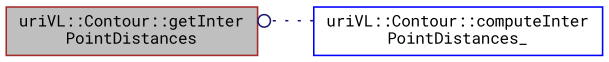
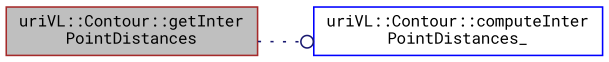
  digraph {
    rankdir=LR
    fontname="Roboto Mono"
    node [fontname="Roboto Mono" fontsize=10 shape=record style=filled]
    n1 [color=brown fillcolor=grey75 fontcolor=black height=0.2 label="uriVL::Contour::getInter\lPointDistances" width=0.4]
    n2 [color=blue fillcolor=white height=0.2 label="uriVL::Contour::computeInter\lPointDistances_" width=0.4]
-   n2 -> n1 [color=midnightblue fontname="Roboto Mono" fontsize=10 labelfontname=Helvetica labelfontsize=10 style=dotted arrowhead=odot]
+   n1 -> n2 [color=midnightblue fontname="Roboto Mono" fontsize=10 labelfontname=Helvetica labelfontsize=10 style=dotted arrowhead=odot]
  }
